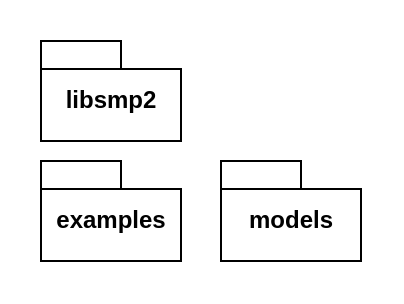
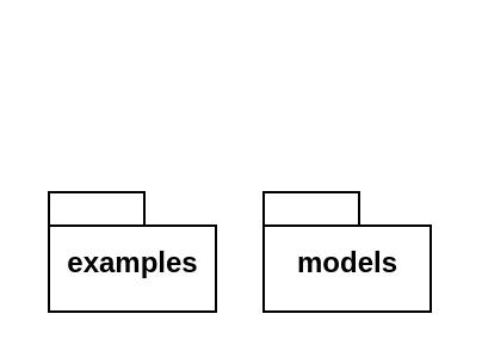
  <mxCell id="0" />
  <mxCell id="1" parent="0" />
- <mxCell id="2" value="libsmp2" style="shape=folder;fontStyle=1;spacingTop=10;tabWidth=40;tabHeight=14;tabPosition=left;html=1;" vertex="1" parent="1"><mxGeometry x="20" y="20" width="70" height="50" as="geometry" /></mxCell>
  <mxCell id="3" value="examples" style="shape=folder;fontStyle=1;spacingTop=10;tabWidth=40;tabHeight=14;tabPosition=left;html=1;" vertex="1" parent="1"><mxGeometry x="20" y="80" width="70" height="50" as="geometry" /></mxCell>
  <mxCell id="4" value="models" style="shape=folder;fontStyle=1;spacingTop=10;tabWidth=40;tabHeight=14;tabPosition=left;html=1;" vertex="1" parent="1"><mxGeometry x="110" y="80" width="70" height="50" as="geometry" /></mxCell>
